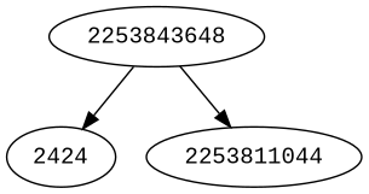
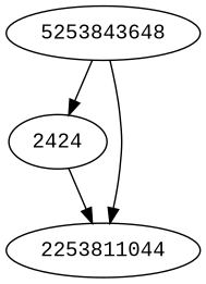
  strict digraph {
    fontname="Liberation Mono"
    node [fontname="Liberation Mono"]
    edge [fontname="Liberation Mono"]
    n1 [label=2424]
-   2253843648
+   2253843648 [label=5253843648]
    2253811044
+   n1 -> 2253811044
    2253843648 -> n1
    2253843648 -> 2253811044
  }
